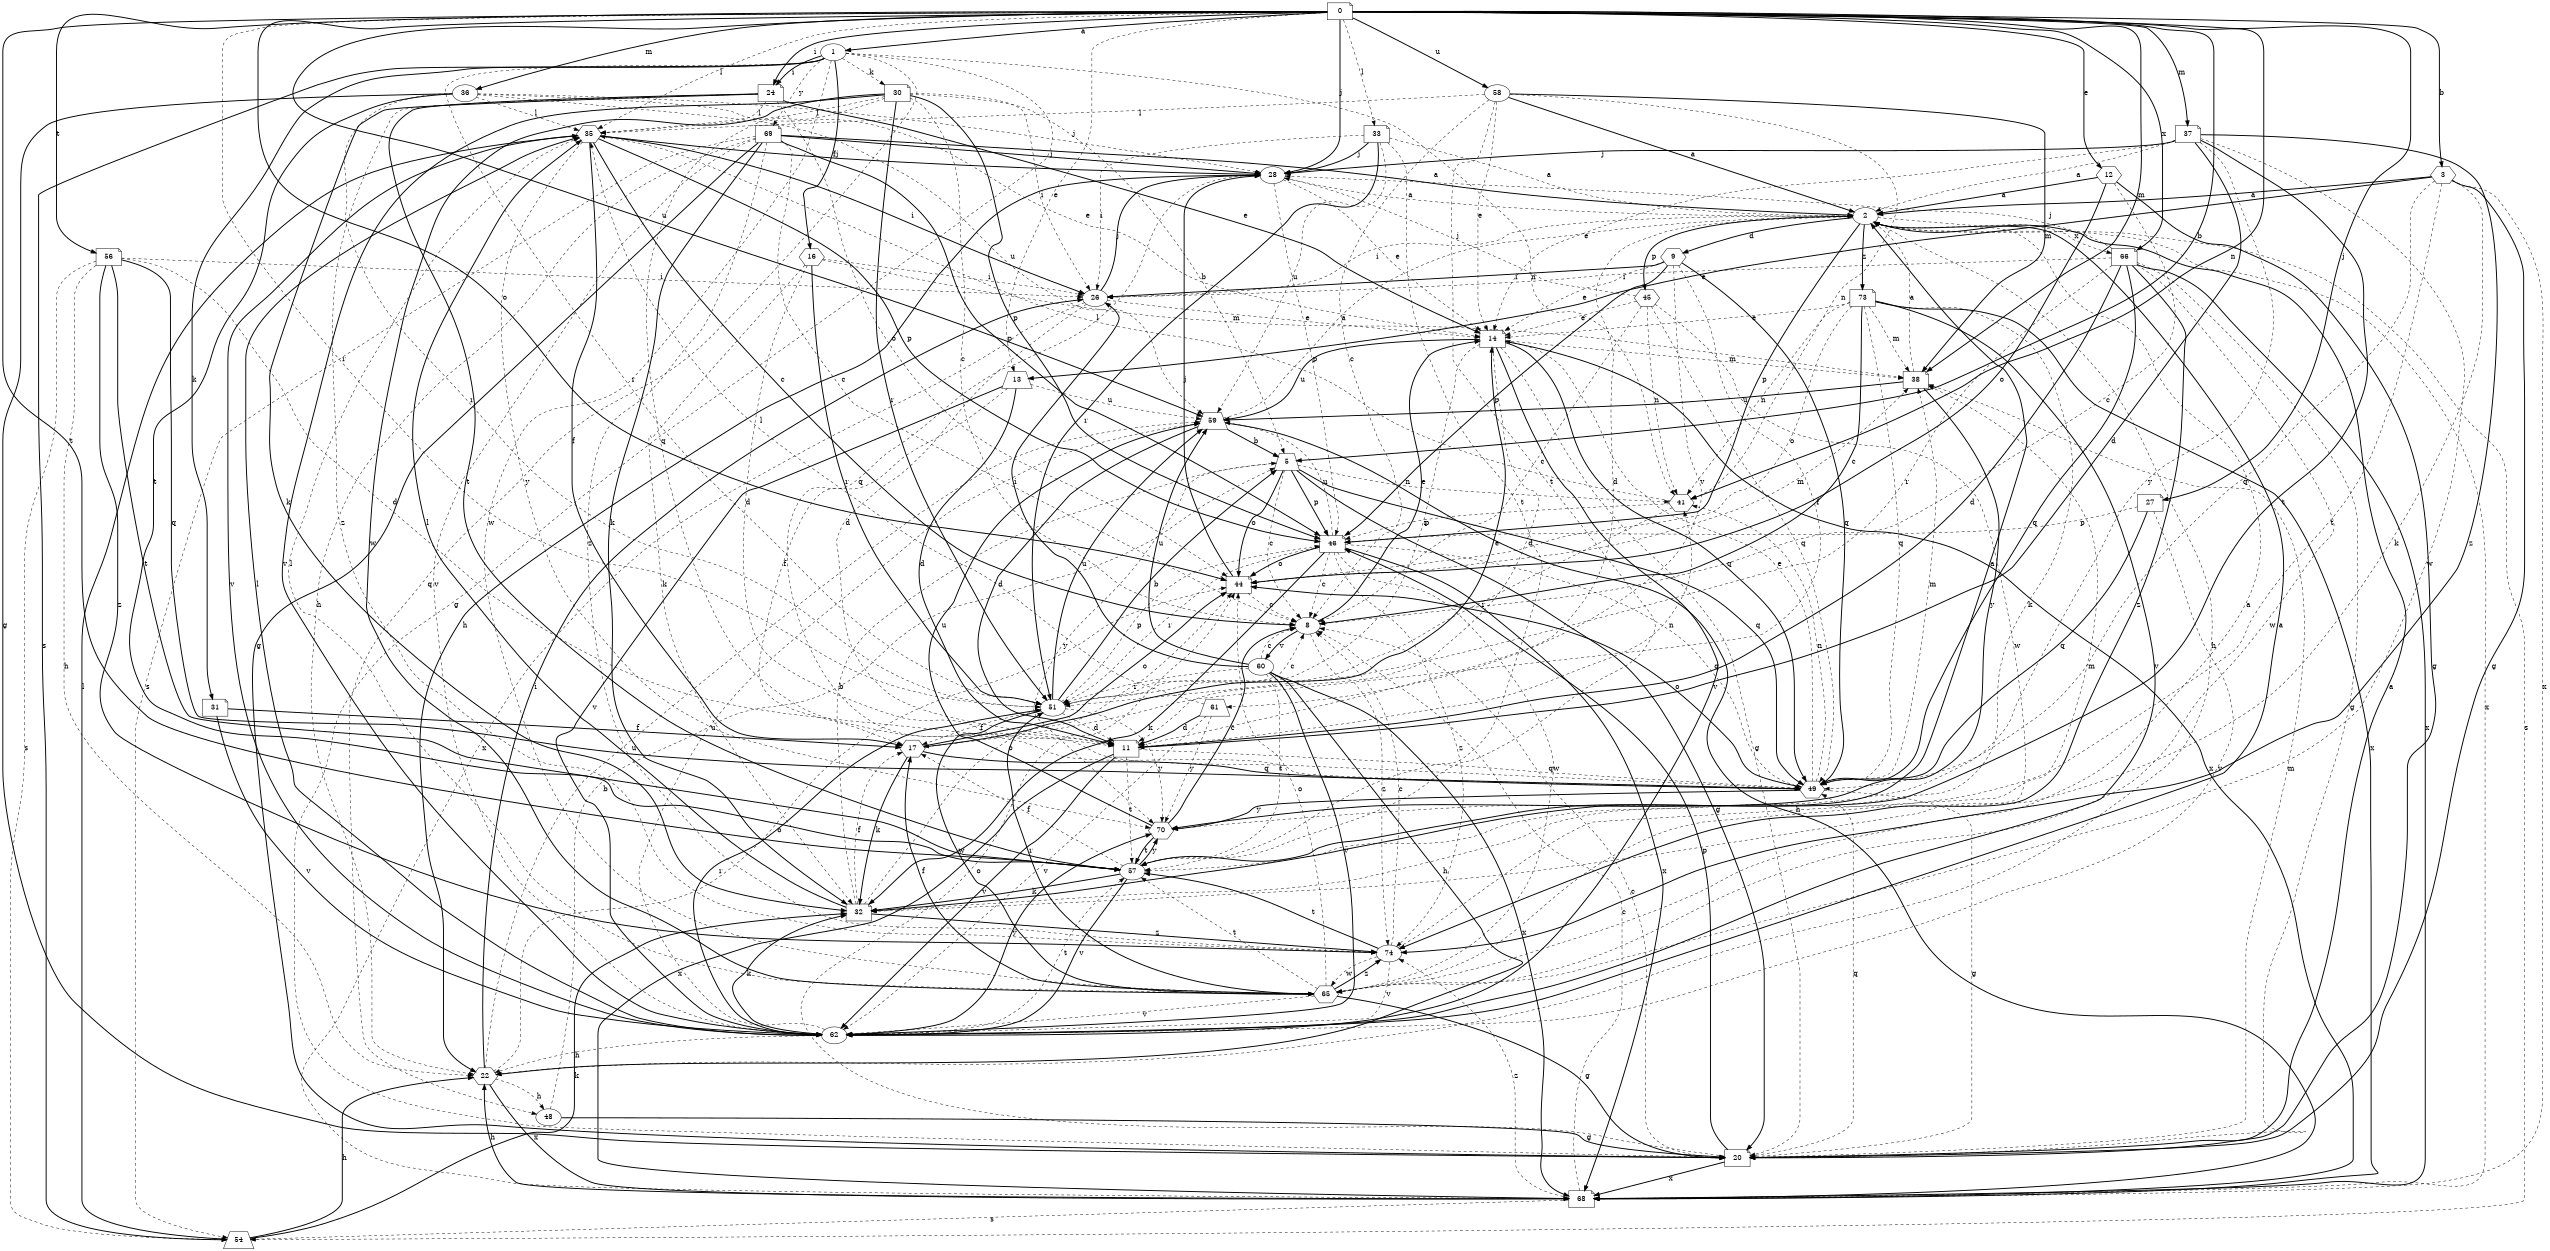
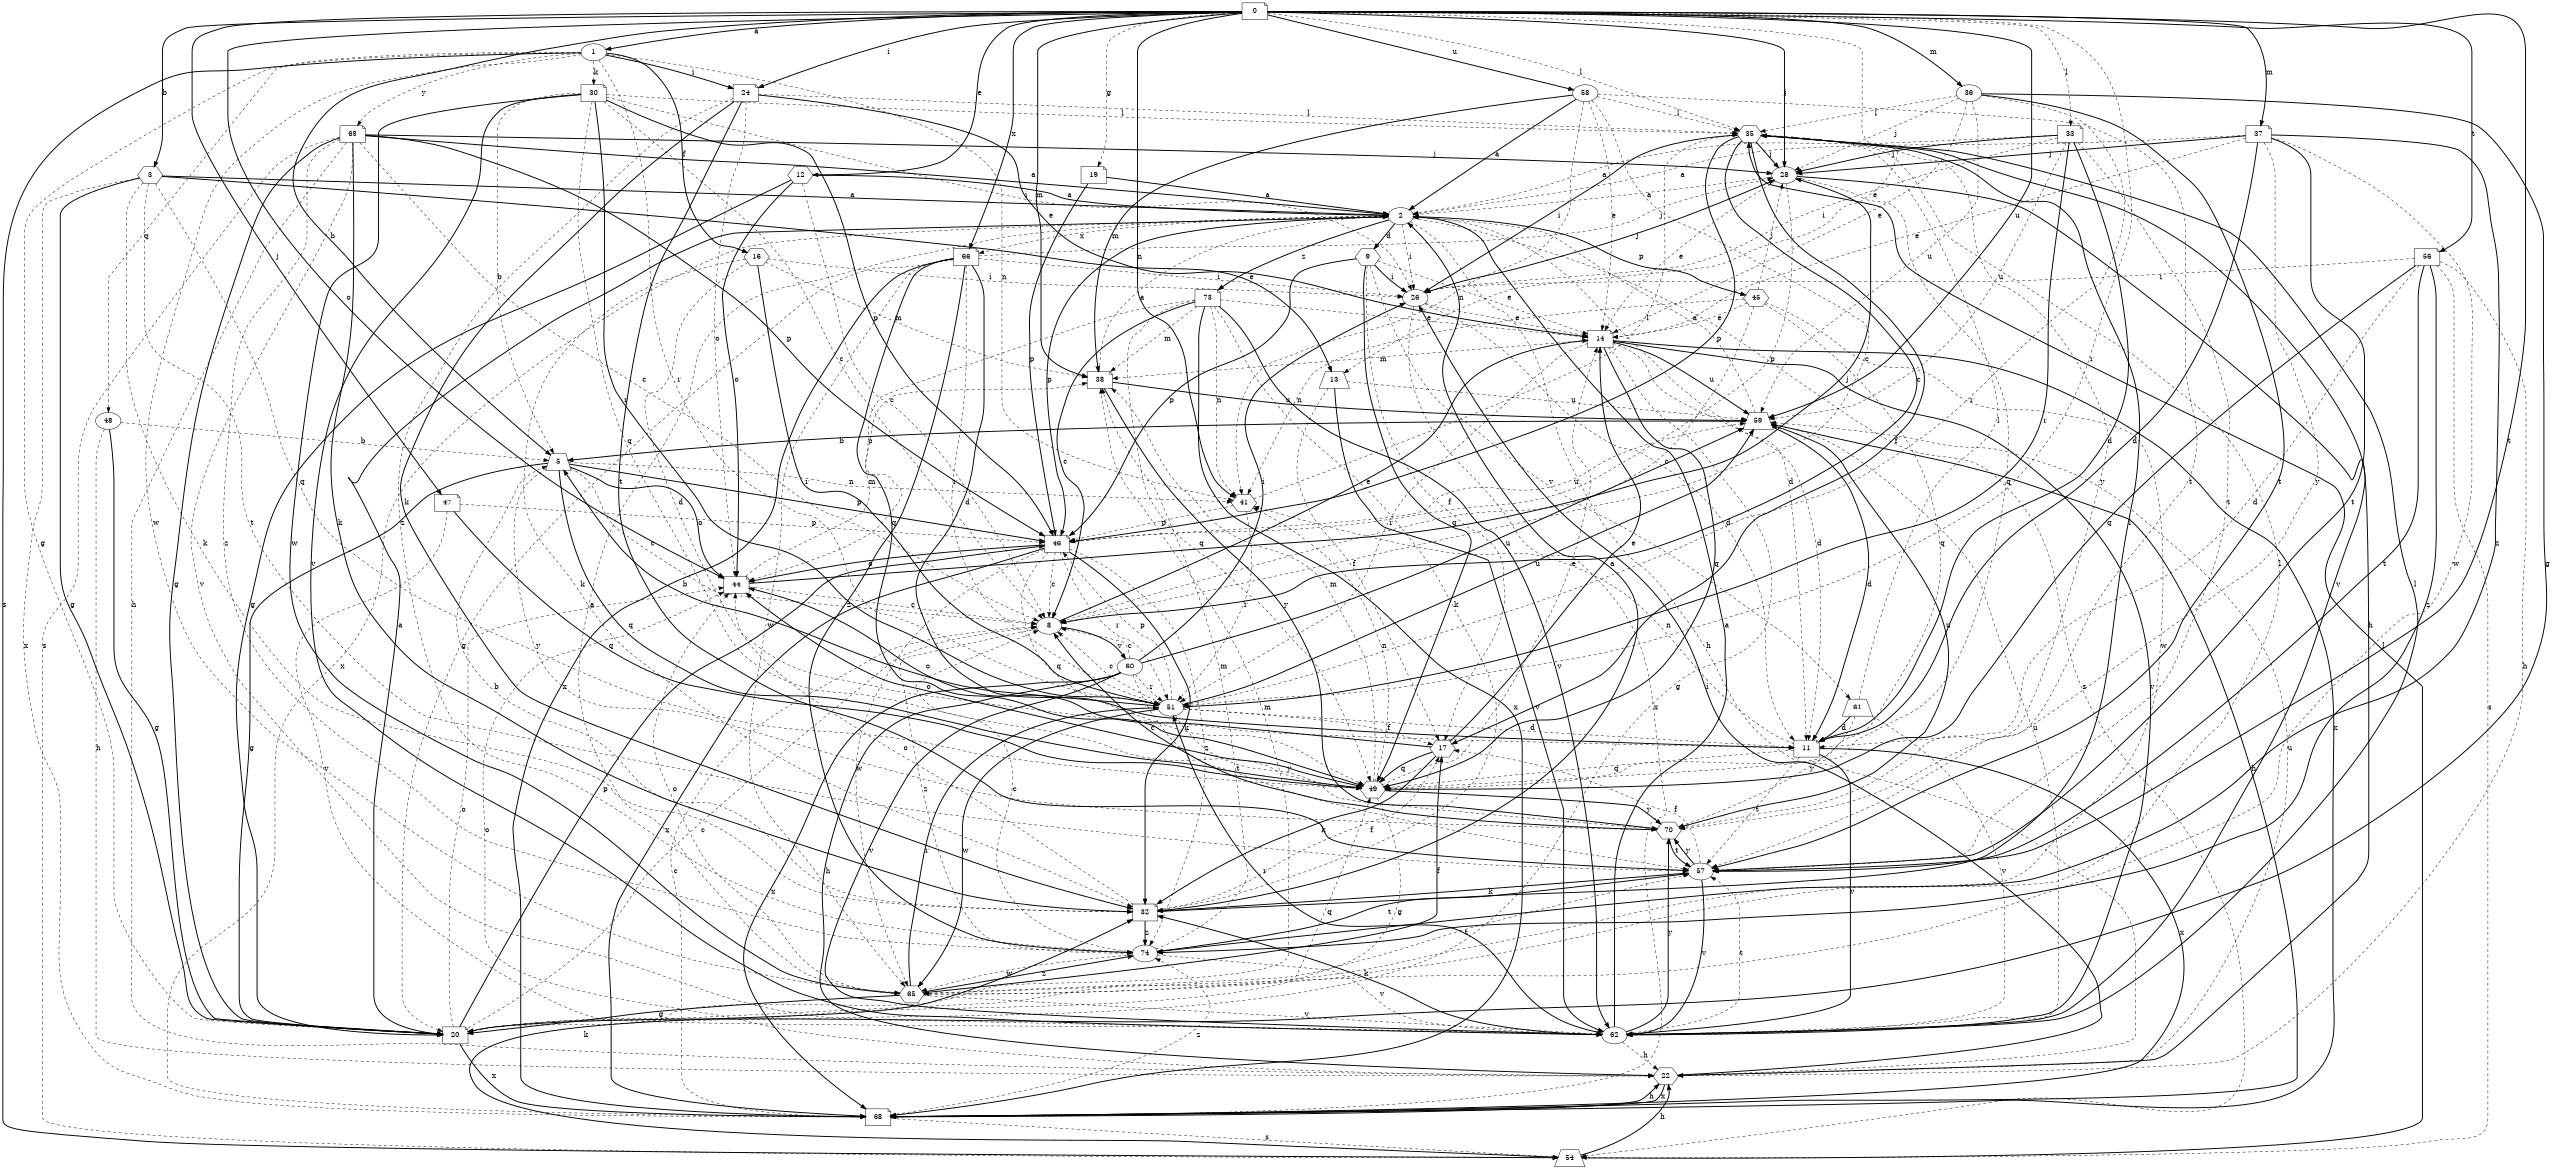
  strict digraph {
    node [shape=note]
    edge [style=dashed]
    1 [shape=ellipse]
    0
    3 [shape=hexagon]
    5 [shape=trapezium]
    12 [shape=hexagon]
    13 [shape=trapezium]
+   19
    24
-   27
+   27 [label=47]
    28 [shape=ellipse]
    33
    35 [shape=hexagon]
    36 [shape=ellipse]
    37
    38
    41 [shape=hexagon]
    44
    51 [shape=ellipse]
    56
    57 [shape=ellipse]
    58 [shape=ellipse]
    59 [shape=trapezium]
    66
    16 [shape=hexagon]
    20
    30
-   31
    48 [shape=ellipse]
    54 [shape=trapezium]
    65 [shape=hexagon]
    69
    2 [shape=ellipse]
    68
    32
    49 [shape=hexagon]
    46
    8 [shape=ellipse]
    70 [shape=hexagon]
    11
    17 [shape=hexagon]
    62 [shape=ellipse]
    14
    74 [shape=ellipse]
    22 [shape=hexagon]
    26 [shape=ellipse]
    9 [shape=hexagon]
    45 [shape=hexagon]
    73
    61 [shape=trapezium]
    60 [shape=ellipse]
    1 -> 24 [label=i style=bold]
    1 -> 41 [label=n]
    1 -> 51 [label=r]
    1 -> 16 [label=f style=bold]
    1 -> 20 [label=g]
    1 -> 30 [label=k]
-   1 -> 31 [label=k style=bold]
    1 -> 48 [label=q]
    1 -> 54 [label=s style=bold]
    1 -> 65 [label=w]
    1 -> 69 [label=y]
    0 -> 1 [label=a style=bold]
    0 -> 3 [label=b style=bold]
    0 -> 5 [label=b style=bold]
    0 -> 12 [label=e style=bold]
    0 -> 13 [label=e]
+   0 -> 19 [label=g]
    0 -> 24 [label=i style=bold]
    0 -> 27 [label=j style=bold]
    0 -> 28 [label=j style=bold]
    0 -> 33 [label=l]
    0 -> 35 [label=l]
    0 -> 36 [label=m style=bold]
    0 -> 37 [label=m style=bold]
    0 -> 38 [label=m style=bold]
    0 -> 41 [label=n style=bold]
    0 -> 44 [label=o style=bold]
    0 -> 51 [label=r]
    0 -> 56 [label=t style=bold]
    0 -> 57 [label=t style=bold]
    0 -> 58 [label=u style=bold]
    0 -> 59 [label=u style=bold]
    0 -> 66 [label=x style=bold]
    3 -> 13 [label=e style=bold]
    3 -> 57 [label=t]
    3 -> 20 [label=g style=bold]
    3 -> 2 [label=a style=bold]
    3 -> 68 [label=x]
    3 -> 32 [label=k]
    3 -> 49 [label=q]
    5 -> 41 [label=n]
    5 -> 44 [label=o style=bold]
    5 -> 20 [label=g style=bold]
    5 -> 49 [label=q style=bold]
    5 -> 46 [label=p style=bold]
    5 -> 8 [label=c]
    5 -> 70 [label=y]
    12 -> 44 [label=o style=bold]
    12 -> 20 [label=g style=bold]
    12 -> 2 [label=a style=bold]
    12 -> 8 [label=c]
    13 -> 59 [label=u]
-   13 -> 11 [label=d style=bold]
+   33 -> 11 [label=d style=bold]
    13 -> 17 [label=f]
    13 -> 62 [label=v style=bold]
+   19 -> 2 [label=a style=bold]
+   19 -> 46 [label=p style=bold]
    24 -> 35 [label=l]
    24 -> 44 [label=o]
    24 -> 57 [label=t style=bold]
    24 -> 32 [label=k style=bold]
    24 -> 14 [label=e style=bold]
    24 -> 74 [label=z]
    27 -> 49 [label=q style=bold]
    27 -> 46 [label=p]
    27 -> 62 [label=v]
    28 -> 2 [label=a]
    28 -> 49 [label=q]
    28 -> 46 [label=p]
    28 -> 14 [label=e]
    28 -> 22 [label=h style=bold]
    33 -> 28 [label=j style=bold]
    33 -> 51 [label=r style=bold]
    33 -> 57 [label=t]
    33 -> 59 [label=u]
    33 -> 2 [label=a]
    33 -> 26 [label=i]
    35 -> 28 [label=j style=bold]
    35 -> 46 [label=p style=bold]
    35 -> 8 [label=c style=bold]
    35 -> 70 [label=y]
    35 -> 17 [label=f style=bold]
    35 -> 62 [label=v style=bold]
    35 -> 26 [label=i style=bold]
    36 -> 28 [label=j]
    36 -> 35 [label=l]
    36 -> 51 [label=r]
    36 -> 57 [label=t style=bold]
    36 -> 59 [label=u]
    36 -> 20 [label=g style=bold]
    36 -> 14 [label=e]
    37 -> 28 [label=j style=bold]
    37 -> 57 [label=t style=bold]
    37 -> 65 [label=w]
    37 -> 2 [label=a]
    37 -> 70 [label=y]
    37 -> 11 [label=d style=bold]
    37 -> 14 [label=e]
    37 -> 74 [label=z style=bold]
    38 -> 59 [label=u style=bold]
    38 -> 2 [label=a]
    38 -> 70 [label=y style=bold]
    41 -> 35 [label=l]
    41 -> 51 [label=r]
    41 -> 46 [label=p]
    44 -> 28 [label=j style=bold]
    44 -> 38 [label=m]
    44 -> 8 [label=c]
    51 -> 5 [label=b style=bold]
    51 -> 59 [label=u style=bold]
    51 -> 65 [label=w style=bold]
    51 -> 46 [label=p]
    51 -> 8 [label=c]
    51 -> 70 [label=y]
    51 -> 11 [label=d]
    51 -> 17 [label=f]
    56 -> 57 [label=t style=bold]
    56 -> 54 [label=s]
    56 -> 49 [label=q style=bold]
    56 -> 11 [label=d]
    56 -> 74 [label=z style=bold]
    56 -> 22 [label=h]
    56 -> 26 [label=i]
    57 -> 32 [label=k style=bold]
    57 -> 70 [label=y style=bold]
    57 -> 17 [label=f]
    57 -> 62 [label=v style=bold]
    58 -> 35 [label=l]
    58 -> 38 [label=m style=bold]
    58 -> 41 [label=n]
    58 -> 57 [label=t]
    58 -> 2 [label=a style=bold]
    58 -> 8 [label=c]
    58 -> 14 [label=e]
    59 -> 5 [label=b style=bold]
    59 -> 2 [label=a]
    59 -> 68 [label=h style=bold]
    59 -> 11 [label=d style=bold]
    66 -> 28 [label=j]
    66 -> 51 [label=r]
    66 -> 20 [label=g]
    66 -> 65 [label=w]
    66 -> 68 [label=x style=bold]
    66 -> 49 [label=q style=bold]
    66 -> 11 [label=d style=bold]
    66 -> 74 [label=z style=bold]
    66 -> 26 [label=i]
    16 -> 38 [label=m]
    16 -> 51 [label=r style=bold]
    16 -> 32 [label=k]
    16 -> 11 [label=d]
    16 -> 26 [label=i]
    20 -> 38 [label=m]
    20 -> 44 [label=o]
    20 -> 2 [label=a style=bold]
    20 -> 68 [label=x style=bold]
    20 -> 49 [label=q]
    20 -> 46 [label=p style=bold]
    20 -> 8 [label=c]
    30 -> 5 [label=b]
    30 -> 35 [label=l]
    30 -> 51 [label=r style=bold]
    30 -> 65 [label=w style=bold]
    30 -> 49 [label=q]
    30 -> 46 [label=p style=bold]
    30 -> 8 [label=c]
    30 -> 62 [label=v style=bold]
    30 -> 26 [label=i]
-   31 -> 17 [label=f style=bold]
-   31 -> 62 [label=v style=bold]
    48 -> 5 [label=b]
    48 -> 20 [label=g style=bold]
-   22 -> 48 [label=h]
+   48 -> 22 [label=h]
    54 -> 35 [label=l style=bold]
    54 -> 32 [label=k style=bold]
    54 -> 22 [label=h style=bold]
    65 -> 35 [label=l]
    65 -> 44 [label=o]
    65 -> 51 [label=r style=bold]
    65 -> 57 [label=t]
    65 -> 20 [label=g style=bold]
    65 -> 2 [label=a]
    65 -> 17 [label=f style=bold]
    65 -> 62 [label=v]
    65 -> 74 [label=z style=bold]
    69 -> 28 [label=j style=bold]
    69 -> 20 [label=g style=bold]
    69 -> 54 [label=s]
    69 -> 2 [label=a style=bold]
    69 -> 32 [label=k style=bold]
    69 -> 46 [label=p style=bold]
    69 -> 8 [label=c]
    69 -> 62 [label=v]
    69 -> 74 [label=z]
    69 -> 22 [label=h]
    2 -> 66 [label=x]
    2 -> 54 [label=s]
    2 -> 68 [label=x]
    2 -> 46 [label=p style=bold]
    2 -> 11 [label=d]
    2 -> 22 [label=h]
    2 -> 26 [label=i]
    2 -> 9 [label=d style=bold]
    2 -> 45 [label=p style=bold]
    2 -> 73 [label=z style=bold]
    68 -> 54 [label=s]
    68 -> 8 [label=c]
    68 -> 74 [label=z]
    68 -> 22 [label=h style=bold]
    32 -> 5 [label=b]
    32 -> 35 [label=l style=bold]
    32 -> 44 [label=o]
    32 -> 2 [label=a style=bold]
    32 -> 17 [label=f]
    32 -> 74 [label=z style=bold]
    49 -> 38 [label=m]
    49 -> 41 [label=n]
    49 -> 44 [label=o style=bold]
    49 -> 20 [label=g]
    49 -> 70 [label=y style=bold]
    49 -> 14 [label=e]
    46 -> 44 [label=o style=bold]
    46 -> 51 [label=r]
    46 -> 59 [label=u]
    46 -> 65 [label=w]
    46 -> 68 [label=x style=bold]
    46 -> 32 [label=k style=bold]
    46 -> 49 [label=q]
    46 -> 8 [label=c]
    46 -> 74 [label=z]
    8 -> 14 [label=e style=bold]
    8 -> 74 [label=z]
    8 -> 60 [label=v style=bold]
    70 -> 57 [label=t style=bold]
    70 -> 59 [label=u style=bold]
    70 -> 8 [label=c style=bold]
    11 -> 41 [label=n]
    11 -> 57 [label=t]
    11 -> 68 [label=x style=bold]
    11 -> 49 [label=q]
    11 -> 62 [label=v style=bold]
    17 -> 44 [label=o style=bold]
    17 -> 32 [label=k style=bold]
    17 -> 49 [label=q style=bold]
    17 -> 14 [label=e style=bold]
    62 -> 35 [label=l style=bold]
    62 -> 51 [label=r style=bold]
    62 -> 57 [label=t]
    62 -> 59 [label=u]
    62 -> 2 [label=a style=bold]
    62 -> 32 [label=k style=bold]
    62 -> 70 [label=y style=bold]
    62 -> 22 [label=h]
    14 -> 38 [label=m]
    14 -> 51 [label=r]
    14 -> 59 [label=u style=bold]
    14 -> 20 [label=g]
    14 -> 68 [label=x style=bold]
    14 -> 49 [label=q style=bold]
    14 -> 11 [label=d]
    14 -> 62 [label=v style=bold]
    74 -> 38 [label=m]
    74 -> 57 [label=t style=bold]
    74 -> 65 [label=w]
    74 -> 8 [label=c]
    74 -> 62 [label=v]
    22 -> 44 [label=o]
    22 -> 59 [label=u]
    22 -> 68 [label=x style=bold]
    22 -> 26 [label=i style=bold]
    26 -> 28 [label=j style=bold]
    26 -> 68 [label=x]
    26 -> 11 [label=d]
    26 -> 14 [label=e]
    9 -> 49 [label=q style=bold]
    9 -> 46 [label=p style=bold]
    9 -> 17 [label=f]
    9 -> 14 [label=e]
    9 -> 26 [label=i style=bold]
    9 -> 61 [label=v]
    45 -> 28 [label=j]
    45 -> 41 [label=n]
    45 -> 65 [label=w]
    45 -> 49 [label=q]
    45 -> 8 [label=c]
    45 -> 14 [label=e]
    73 -> 38 [label=m]
    73 -> 41 [label=n]
    73 -> 44 [label=o]
    73 -> 68 [label=x style=bold]
    73 -> 32 [label=k]
    73 -> 49 [label=q]
    73 -> 8 [label=c style=bold]
    73 -> 62 [label=v style=bold]
    73 -> 14 [label=e]
    61 -> 35 [label=l]
    61 -> 70 [label=y]
    61 -> 11 [label=d style=bold]
    61 -> 62 [label=v]
    60 -> 51 [label=r]
    60 -> 57 [label=t]
    60 -> 59 [label=u style=bold]
    60 -> 68 [label=x style=bold]
    60 -> 8 [label=c]
    60 -> 62 [label=v style=bold]
    60 -> 22 [label=h style=bold]
    60 -> 26 [label=i style=bold]
  }
